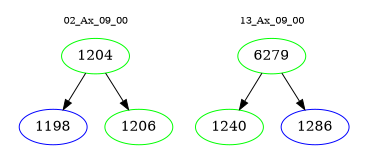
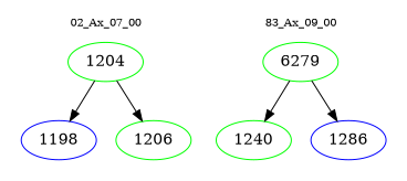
  digraph {
    node [color=green]
    edge [color=black]
    n1 [label=1204]
    n2 [color=blue label=1198]
    n3 [label=1206]
    n4 [label=6279]
    n5 [label=1240]
    n6 [color=blue label=1286]
    subgraph cluster_1 {
      color=white
      fontsize=10
-     label="02_Ax_09_00"
+     label="02_Ax_07_00"
      n1
      n2
      n3
    }
    subgraph cluster_2 {
      color=white
      fontsize=10
-     label="13_Ax_09_00"
+     label="83_Ax_09_00"
      n4
      n5
      n6
    }
    n1 -> n2
    n1 -> n3
    n4 -> n5
    n4 -> n6
  }
